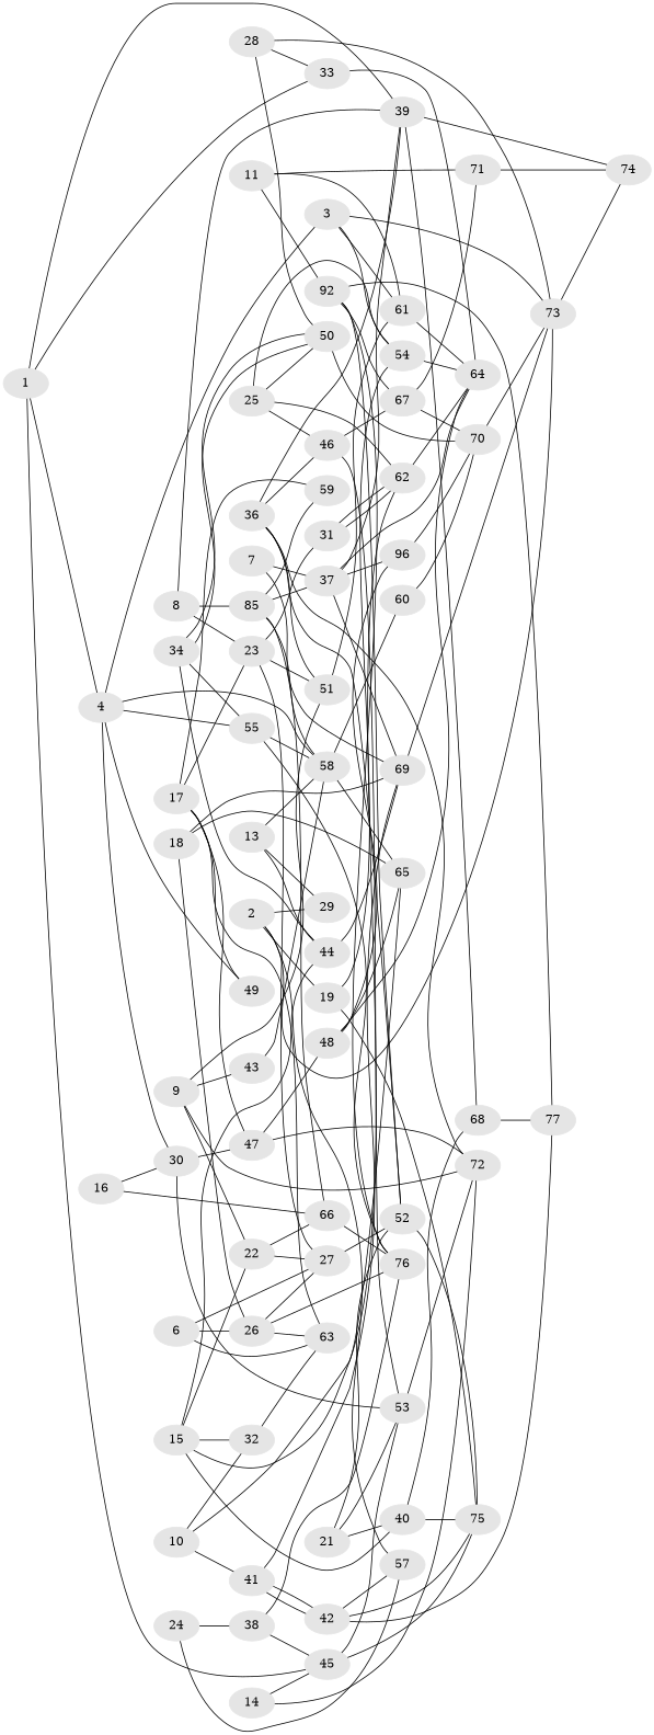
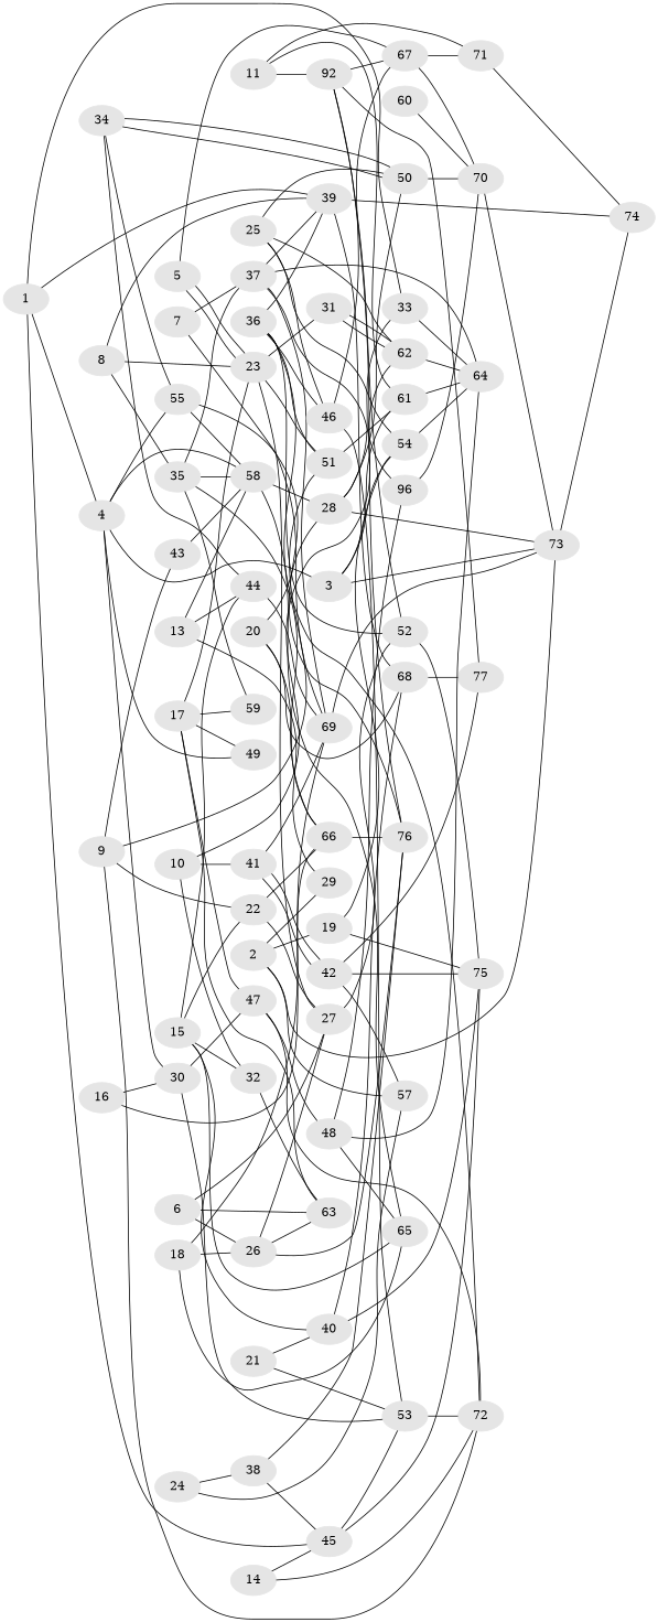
  graph {
    rankdir=LR
    node [color=gray90 style=filled]
    1
    4
    33
    39
    45
    3
    30
    49
    55
    58
    64
    68
    74
    75
    53
    2
    19
    29
    57
    73
    54
    61
    47
    41
    69
    42
    76
    65
    60
+   5
    23
    67
    27
    51
    31
    71
    70
    6
    26
    63
    52
    7
    37
    n44 [label=96]
    8
-   35 [label=85]
+   35
+   20
    66
    28
    9
    22
    43
    72
    10
    32
    62
    11
    n58 [label=92]
    77
    13
    44
    14
    15
    40
    16
    17
    59
    48
    18
    50
    21
    24
    38
    25
    46
    34
    36
    1 -- 4
    1 -- 33
    1 -- 39
    1 -- 45
    4 -- 3
    4 -- 30
    4 -- 49
    4 -- 55
    4 -- 58
    33 -- 64
    39 -- 68
    39 -- 74
    45 -- 75
    45 -- 53
    3 -- 73
    3 -- 54
    3 -- 61
    30 -- 53
    30 -- 47
    55 -- 58
    55 -- 76
    58 -- 65
-   58 -- 60
+   58 -- 28
    68 -- 77
    53 -- 72
    2 -- 19
    2 -- 29
    2 -- 57
    2 -- 73
    19 -- 75
    19 -- 54
    73 -- 74
    54 -- 64
    61 -- 64
    47 -- 72
    47 -- 48
    41 -- 69
    41 -- 42
    41 -- 42
    69 -- 73
    42 -- 75
    42 -- 57
    42 -- 77
    60 -- 70
+   5 -- 23
+   5 -- 23
+   5 -- 67
    23 -- 27
    23 -- 51
    23 -- 31
    67 -- 71
    67 -- 70
    27 -- 52
    51 -- 61
    31 -- 62
    31 -- 62
    71 -- 74
    70 -- 73
    6 -- 27
    6 -- 26
    6 -- 63
    26 -- 76
    26 -- 27
    26 -- 63
    52 -- 75
    7 -- 69
    7 -- 37
    37 -- 39
    37 -- 64
    37 -- 69
    37 -- n44
    n44 -- 70
    8 -- 39
    8 -- 23
    8 -- 35
    35 -- 58
    35 -- 37
    35 -- 66
    35 -- 59
+   20 -- 68
+   20 -- 66
+   20 -- 28
    66 -- 76
    28 -- 33
    28 -- 73
    28 -- 50
    9 -- 51
    9 -- 22
    9 -- 43
    9 -- 72
    22 -- 27
    22 -- 66
    43 -- 58
    10 -- 41
    10 -- 32
    10 -- 62
    32 -- 63
    62 -- 64
    11 -- 61
    11 -- 71
    11 -- n58
    n58 -- 76
    n58 -- 67
    n58 -- 52
    n58 -- 77
    13 -- 58
    13 -- 29
    13 -- 44
    44 -- 69
    14 -- 45
    14 -- 72
    15 -- 65
    15 -- 22
    15 -- 32
    15 -- 44
    15 -- 40
    40 -- 68
    40 -- 75
    16 -- 30
    16 -- 66
    17 -- 49
    17 -- 47
    17 -- 23
    17 -- 63
    17 -- 59
    48 -- 64
    48 -- 65
    48 -- n44
    18 -- 69
    18 -- 65
    18 -- 26
    50 -- 70
    21 -- 53
-   21 -- 52
    21 -- 40
    24 -- 57
    24 -- 38
    38 -- 45
    38 -- 76
    25 -- 54
    25 -- 62
    25 -- 50
    25 -- 46
    46 -- 53
    46 -- 67
    34 -- 55
    34 -- 44
    34 -- 50
    34 -- 50
    36 -- 39
    36 -- 51
    36 -- 52
    36 -- 72
    36 -- 46
  }
